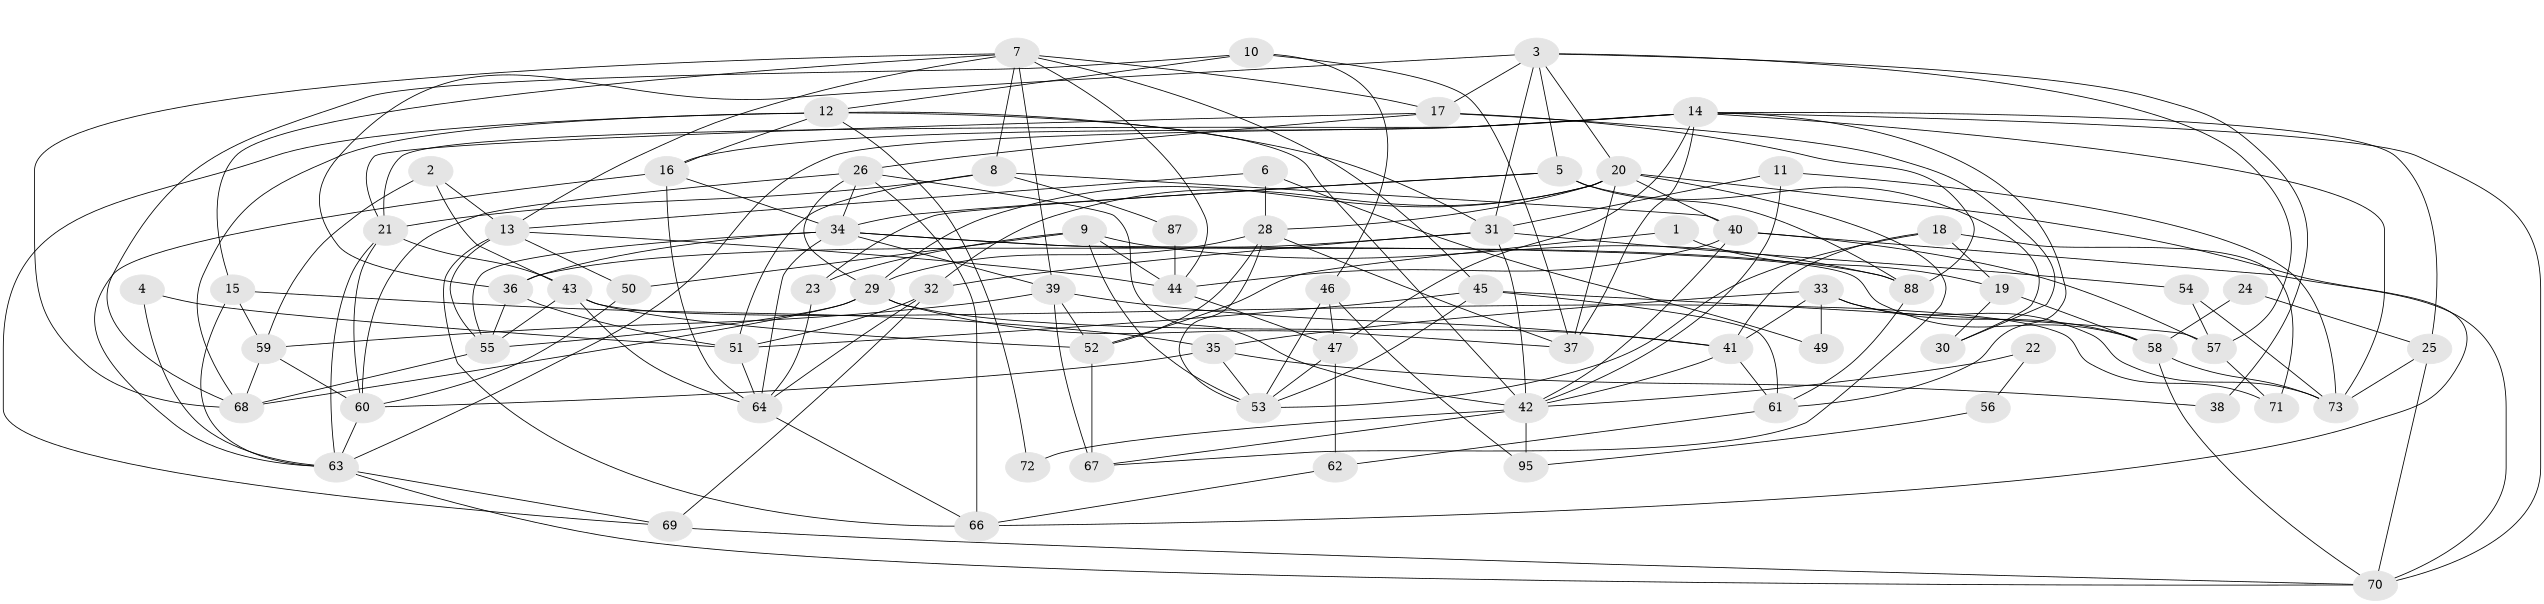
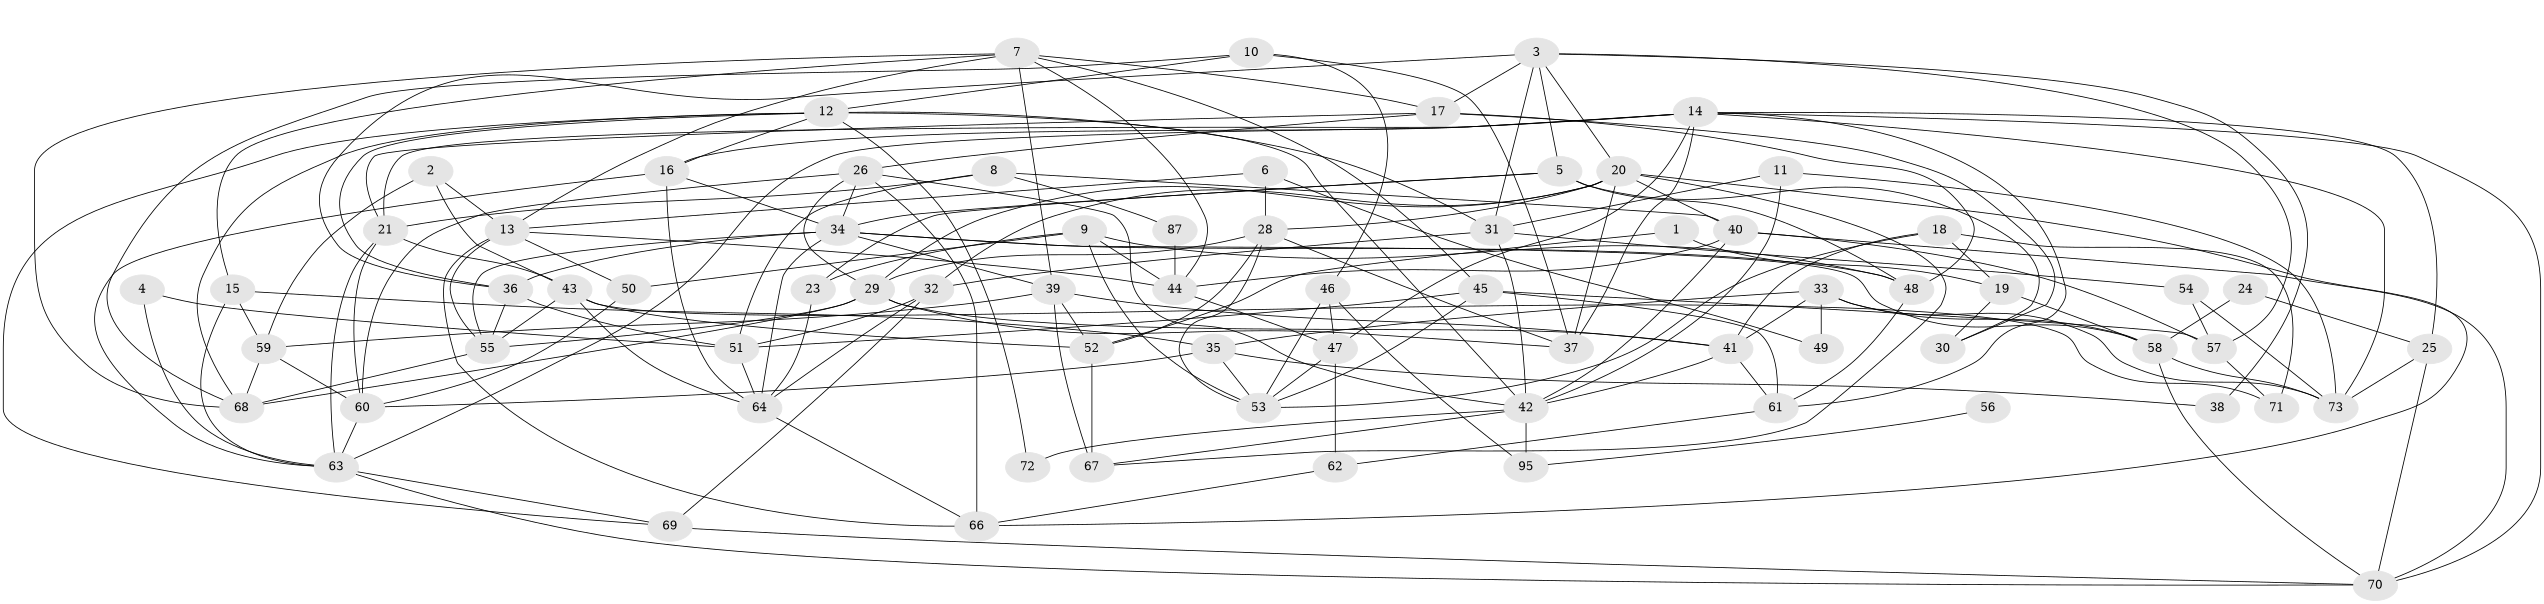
  graph {
    node [color=gray90 style=filled]
    edge [weight=1.0]
    1
    19
    52
    30
    58
    67
    2
    13
    43
    59
    44
    50
    55
    66
    64
    71
    68
    60
    3
    5
    17
    20
    31
    36
    38
    57
    23
    34
-   48 [label=88]
+   48
    21
    26
    28
    40
    37
    29
    32
    42
    54
    51
    4
    63
    69
    70
    39
    61
    6
    49
    14
    73
    16
    25
    47
    53
    7
    8
    15
    45
    n58 [label=87]
    35
    41
    9
    10
    12
    46
    72
    n66 [label=95]
    11
    62
-   22
    56
    18
    24
    33
    1 -- 19
    1 -- 52
    19 -- 30
    19 -- 58
    52 -- 67
    58 -- 70
    58 -- 73
    2 -- 13
    2 -- 43
    2 -- 59
    13 -- 44
    13 -- 50
    13 -- 55
    13 -- 66
    43 -- 52
    43 -- 55
    43 -- 64
    43 -- 71
    59 -- 68
    59 -- 60
    44 -- 47
    50 -- 60
    55 -- 68
    64 -- 66
    60 -- 63
    3 -- 5
    3 -- 17
    3 -- 20
    3 -- 31 [weight=2.0]
    3 -- 36
    3 -- 38
    3 -- 57
    5 -- 30
    5 -- 23
    5 -- 34
    5 -- 48
    17 -- 30 [weight=2.0]
    17 -- 48
    17 -- 21
    17 -- 26
    20 -- 67
    20 -- 66
    20 -- 28
    20 -- 40
    20 -- 37
    20 -- 29
    20 -- 32
    31 -- 32 [weight=2.0]
    31 -- 42
    31 -- 54
    36 -- 55
    36 -- 51
    57 -- 71
    23 -- 64
    34 -- 58
    34 -- 55
    34 -- 64
    34 -- 36
    34 -- 48
    34 -- 39
    48 -- 61
    21 -- 43
    21 -- 60
    21 -- 63
    26 -- 66
    26 -- 60
    26 -- 34
    26 -- 29
    26 -- 42
    28 -- 52
    28 -- 37
    28 -- 29
    28 -- 53
    40 -- 44
    40 -- 57
    40 -- 42
    40 -- 70
    29 -- 55
    29 -- 68
    29 -- 37
    29 -- 41
    32 -- 64
    32 -- 51
    32 -- 69
    42 -- 67
    42 -- 72
    42 -- n66
    54 -- 57
    54 -- 73
    51 -- 64 [weight=2.0]
    4 -- 51
    4 -- 63
    63 -- 69
    63 -- 70
    69 -- 70
    39 -- 52
    39 -- 67 [weight=2.0]
    39 -- 59
    39 -- 41
    61 -- 62
    6 -- 13
    6 -- 28
    6 -- 49
    14 -- 21
    14 -- 37
    14 -- 63
    14 -- 70
    14 -- 61
    14 -- 73
    14 -- 16
    14 -- 25
    14 -- 47
    16 -- 64
    16 -- 34
    16 -- 63
    25 -- 70
    25 -- 73
    47 -- 53
    47 -- 62
    7 -- 13
    7 -- 44
    7 -- 68
    7 -- 17
    7 -- 39
-   7 -- 8
    7 -- 15
    7 -- 45
    8 -- 21 [weight=2.0]
    8 -- 40
    8 -- 51
    8 -- n58
    15 -- 59
    15 -- 63
    15 -- 35
    45 -- 57 [weight=2.0]
    45 -- 51
    45 -- 61
    45 -- 53
    n58 -- 44
    35 -- 60
    35 -- 38
    35 -- 53
    41 -- 42
    41 -- 61
    9 -- 44
    9 -- 50 [weight=2.0]
    9 -- 23
    9 -- 48
    9 -- 53
    10 -- 68
    10 -- 37
    10 -- 12
    10 -- 46
    12 -- 68
    12 -- 31
-   31 -- 36
+   12 -- 36
    12 -- 42
    12 -- 69
    12 -- 16
    12 -- 72
    46 -- 47
    46 -- 53
    46 -- n66
    11 -- 31
    11 -- 42
    11 -- 73
    62 -- 66
-   22 -- 42
-   22 -- 56
    56 -- n66
    18 -- 19
    18 -- 71
    18 -- 53
    18 -- 41
    24 -- 58
    24 -- 25
    33 -- 58
    33 -- 49
    33 -- 73
    33 -- 35
    33 -- 41 [weight=2.0]
  }
